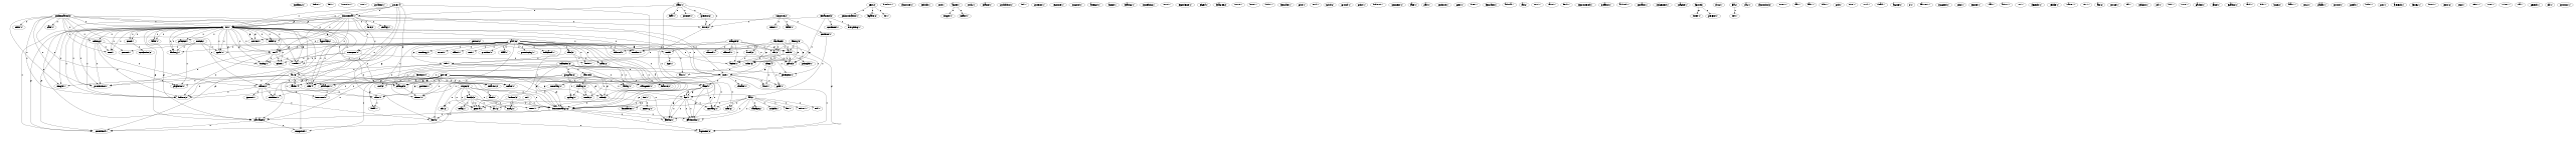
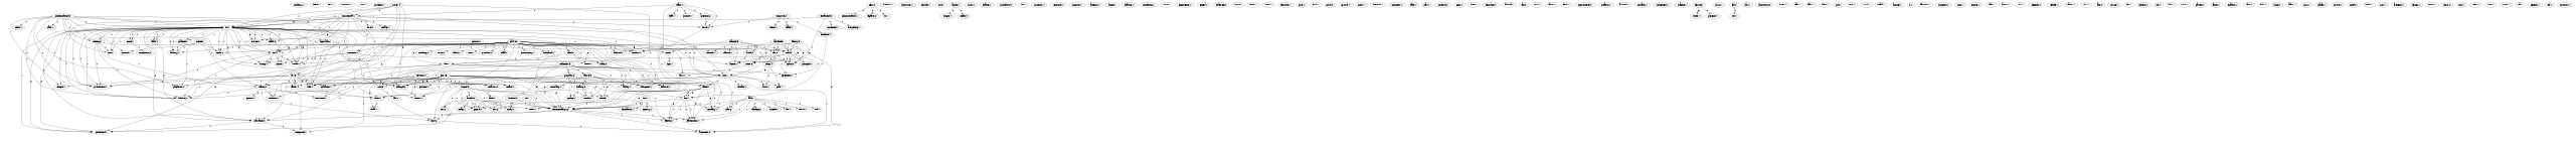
  digraph {
    n1 [label="snobbery(1)"]
    n2 [label="define(1)"]
    n3 [label="felt(1)"]
    n4 [label="intention(1)"]
    n5 [label="uses(1)"]
    n6 [label="problem(1)"]
    n7 [label="condemnation(3)"]
    n8 [label="case(1)"]
    n9 [label="law(3)"]
    n10 [label="sin(1)"]
    n11 [label="temple(1)"]
    n12 [label="nothing(2)"]
    n13 [label="midst(1)"]
    n14 [label="text(1)"]
    n15 [label="reason(2)"]
    n16 [label="context(1)"]
    n17 [label="sex(4)"]
    n18 [label="believe(2)"]
    n19 [label="paganism(1)"]
    n20 [label="prostitution(1)"]
    n21 [label="character(1)"]
    n22 [label="homosexuality(12)"]
    n23 [label="father(4)"]
    n24 [label="wife(4)"]
    n25 [label="change(3)"]
    n26 [label="member(1)"]
    n27 [label="prevent(1)"]
    n28 [label="death(2)"]
    n29 [label="one(1)"]
    n30 [label="woman(1)"]
    n31 [label="marriage(3)"]
    n32 [label="lusting(1)"]
    n33 [label="considered(1)"]
    n34 [label="come(1)"]
    n35 [label="leads(1)"]
    n36 [label="adultery(1)"]
    n37 [label="spoke(1)"]
    n38 [label="practice(1)"]
    n39 [label="meat(5)"]
    n40 [label="intervene(1)"]
    n41 [label="situation(1)"]
    n42 [label="kind(2)"]
    n43 [label="ignores(1)"]
    n44 [label="crime(1)"]
    n45 [label="fidelity(1)"]
    n46 [label="relationship(1)"]
    n47 [label="argument(2)"]
    n48 [label="wasn(1)"]
    n49 [label="sinner(1)"]
    n50 [label="faced(1)"]
    n51 [label="aunt(1)"]
    n52 [label="goat(1)"]
    n53 [label="disease(1)"]
    n54 [label="recognizes(1)"]
    n55 [label="conclusion(2)"]
    n56 [label="action(1)"]
    n57 [label="perfection(1)"]
    n58 [label="order(3)"]
    n59 [label="spare(3)"]
    n60 [label="look(1)"]
    n61 [label="principle(1)"]
    n62 [label="cent(2)"]
    n63 [label="communication(1)"]
    n64 [label="legalist(2)"]
    n65 [label="th(1)"]
    n66 [label="example(3)"]
    n67 [label="avoid(2)"]
    n68 [label="wanted(1)"]
    n69 [label="offered(1)"]
    n70 [label="eat(2)"]
    n71 [label="believed(1)"]
    n72 [label="see(5)"]
    n73 [label="sign(1)"]
    n74 [label="allow(1)"]
    n75 [label="claim(1)"]
    n76 [label="homosexual(1)"]
    n77 [label="deal(1)"]
    n78 [label="counsel(1)"]
    n79 [label="question(2)"]
    n80 [label="issue(2)"]
    n81 [label="overcome(1)"]
    n82 [label="love(2)"]
    n83 [label="penalty(1)"]
    n84 [label="sexuality(1)"]
    n85 [label="act(1)"]
    n86 [label="desire(1)"]
    n87 [label="freedom(1)"]
    n88 [label="power(4)"]
    n89 [label="discourse(1)"]
    n90 [label="hedrick(1)"]
    n91 [label="cure(1)"]
    n92 [label="agree(1)"]
    n93 [label="insight(1)"]
    n94 [label="meant(1)"]
    n95 [label="study(1)"]
    n96 [label="chance(1)"]
    n97 [label="person(2)"]
    n98 [label="liberty(3)"]
    n99 [label="ideal(1)"]
    n100 [label="reflection(3)"]
    n101 [label="nature(3)"]
    n102 [label="program(2)"]
    n103 [label="feature(2)"]
    n104 [label="ability(1)"]
    n105 [label="willingness(1)"]
    n106 [label="state(3)"]
    n107 [label="man(2)"]
    n108 [label="immoraity(1)"]
    n109 [label="idolatry(2)"]
    n110 [label="sprang(1)"]
    n111 [label="result(2)"]
    n112 [label="fornication(1)"]
    n113 [label="prohibition(1)"]
    n114 [label="lied(1)"]
    n115 [label="sacrifice(3)"]
    n116 [label="approach(2)"]
    n117 [label="protects(1)"]
    n118 [label="fail(2)"]
    n119 [label="damage(2)"]
    n120 [label="suicide(1)"]
    n121 [label="fits(1)"]
    n122 [label="mirror(1)"]
    n123 [label="end(1)"]
    n124 [label="response(1)"]
    n125 [label="suppose(1)"]
    n126 [label="attempt(1)"]
    n127 [label="sleep(4)"]
    n128 [label="subject(3)"]
    n129 [label="article(3)"]
    n130 [label="geneva(1)"]
    n131 [label="basis(1)"]
    n132 [label="edu(2)"]
    n133 [label="essay(1)"]
    n134 [label="today(1)"]
    n135 [label="saw(2)"]
    n136 [label="seem(1)"]
    n137 [label="accept(1)"]
    n138 [label="bearing(1)"]
    n139 [label="something(1)"]
    n140 [label="verse(1)"]
    n141 [label="experience(1)"]
    n142 [label="edged(1)"]
    n143 [label="disagree(2)"]
    n144 [label="sense(1)"]
    n145 [label="letter(1)"]
    n146 [label="doubt(1)"]
    n147 [label="describe(1)"]
    n148 [label="testament(3)"]
    n149 [label="condemns(1)"]
    n150 [label="everything(1)"]
    n151 [label="give(1)"]
    n152 [label="tend(1)"]
    n153 [label="spirit(2)"]
    n154 [label="ground(1)"]
    n155 [label="point(1)"]
    n156 [label="believes(1)"]
    n157 [label="comment(1)"]
    n158 [label="face(1)"]
    n159 [label="part(1)"]
    n160 [label="continue(1)"]
    n161 [label="goes(1)"]
    n162 [label="frees(1)"]
    n163 [label="describes(1)"]
    n164 [label="athena(1)"]
    n165 [label="tax(2)"]
    n166 [label="term(1)"]
    n167 [label="name(1)"]
    n168 [label="flesh(1)"]
    n169 [label="encountered(1)"]
    n170 [label="creation(1)"]
    n171 [label="advised(1)"]
    n172 [label="contains(1)"]
    n173 [label="hudson(3)"]
    n174 [label="judgement(1)"]
    n175 [label="imagine(1)"]
    n176 [label="figure(3)"]
    n177 [label="listed(1)"]
    n178 [label="percent(1)"]
    n179 [label="drug(1)"]
    n180 [label="notice(2)"]
    n181 [label="fell(2)"]
    n182 [label="toil(1)"]
    n183 [label="way(1)"]
    n184 [label="discussion(3)"]
    n185 [label="enters(1)"]
    n186 [label="talk(1)"]
    n187 [label="fails(1)"]
    n188 [label="bible(1)"]
    n189 [label="quit(1)"]
    n190 [label="time(1)"]
    n191 [label="word(1)"]
    n192 [label="paul(22)"]
    n193 [label="offers(1)"]
    n194 [label="use(1)"]
    n195 [label="provision(1)"]
    n196 [label="fulfill(1)"]
    n197 [label="take(3)"]
    n198 [label="promiscuity(1)"]
    n199 [label="indicated(1)"]
    n200 [label="make(2)"]
    n201 [label="work(3)"]
    n202 [label="tendency(1)"]
    n203 [label="wrote(1)"]
+   n204 [label="life(1)"]
    n205 [label="detail(1)"]
    n206 [label="anyone(1)"]
    n207 [label="jr(1)"]
    n208 [label="fairness(1)"]
    n209 [label="leviticus(4)"]
    n210 [label="behavior(2)"]
    n211 [label="means(1)"]
    n212 [label="suggests(1)"]
    n213 [label="misc(1)"]
    n214 [label="excuse(1)"]
    n215 [label="walk(1)"]
    n216 [label="axiom(1)"]
    n217 [label="rom(1)"]
    n218 [label="depends(1)"]
    n219 [label="vehicle(1)"]
    n220 [label="god(15)"]
    n221 [label="position(1)"]
    n222 [label="scripture(2)"]
    n223 [label="dealer(1)"]
    n224 [label="seems(1)"]
    n225 [label="condemn(1)"]
    n226 [label="matter(1)"]
    n227 [label="view(1)"]
    n228 [label="fact(2)"]
    n229 [label="source(1)"]
    n230 [label="kill(1)"]
    n231 [label="religion(1)"]
    n232 [label="job(1)"]
    n233 [label="link(1)"]
    n234 [label="none(1)"]
    n235 [label="garden(1)"]
    n236 [label="came(1)"]
    n237 [label="legalism(1)"]
    n238 [label="hand(1)"]
    n239 [label="didn(1)"]
    n240 [label="hope(2)"]
    n241 [label="isn(1)"]
    n242 [label="century(1)"]
    n243 [label="adam(1)"]
    n244 [label="story(1)"]
    n245 [label="pagan(1)"]
    n246 [label="course(1)"]
    n247 [label="re(1)"]
    n248 [label="greek(1)"]
    n249 [label="hitler(1)"]
    n250 [label="gun(1)"]
    n251 [label="aresenic(1)"]
    n252 [label="kinsey(1)"]
    n253 [label="doesn(1)"]
    n254 [label="jesus(2)"]
    n255 [label="stop(1)"]
    n256 [label="refers(1)"]
    n257 [label="note(1)"]
    n258 [label="writes(1)"]
    n259 [label="usa(1)"]
    n260 [label="genesis(1)"]
    n261 [label="clh(1)"]
    n262 [label="coustom(1)"]
    n7 -> n8 [label=1]
    n7 -> n9 [label=1]
    n7 -> n10 [label=1]
    n7 -> n10 [label=1]
    n7 -> n11 [label=1]
    n7 -> n12 [label=1]
    n7 -> n13 [label=1]
    n7 -> n14 [label=1]
    n7 -> n15 [label=1]
    n7 -> n16 [label=1]
    n7 -> n17 [label=1]
    n7 -> n18 [label=1]
    n7 -> n19 [label=1]
    n7 -> n20 [label=1]
    n9 -> n11 [label=1]
    n9 -> n15 [label=1]
    n9 -> n18 [label=1]
    n9 -> n20 [label=1]
    n9 -> n21 [label=1]
    n9 -> n22 [label=1]
    n9 -> n23 [label=1]
    n9 -> n24 [label=1]
    n10 -> n11 [label=1]
    n10 -> n12 [label=1]
    n10 -> n14 [label=1]
    n10 -> n14 [label=1]
    n10 -> n15 [label=1]
    n10 -> n15 [label=1]
    n10 -> n17 [label=1]
    n10 -> n17 [label=1]
    n10 -> n18 [label=1]
    n10 -> n18 [label=1]
    n10 -> n20 [label=1]
    n10 -> n20 [label=1]
    n10 -> n24 [label=1]
    n10 -> n24 [label=1]
    n10 -> n25 [label=1]
    n10 -> n25 [label=1]
    n10 -> n26 [label=1]
    n10 -> n26 [label=1]
    n10 -> n27 [label=2]
    n10 -> n27 [label=2]
    n10 -> n28 [label=1]
    n10 -> n28 [label=1]
    n10 -> n29 [label=1]
    n10 -> n29 [label=1]
    n10 -> n30 [label=2]
    n10 -> n30 [label=2]
    n10 -> n31 [label=2]
    n10 -> n31 [label=2]
    n10 -> n32 [label=2]
    n10 -> n32 [label=2]
    n10 -> n33 [label=2]
    n10 -> n33 [label=2]
    n10 -> n34 [label=1]
    n10 -> n34 [label=1]
    n10 -> n35 [label=1]
    n10 -> n35 [label=1]
    n10 -> n36 [label=1]
    n10 -> n36 [label=1]
    n10 -> n37 [label=1]
    n10 -> n37 [label=1]
    n10 -> n38 [label=1]
    n10 -> n38 [label=1]
    n12 -> n14 [label=1]
    n12 -> n15 [label=1]
    n12 -> n18 [label=1]
    n12 -> n20 [label=1]
    n12 -> n39 [label=1]
    n15 -> n18 [label=1]
    n15 -> n40 [label=1]
    n15 -> n41 [label=1]
    n15 -> n42 [label=1]
    n15 -> n43 [label=1]
    n17 -> n18 [label=1]
    n17 -> n20 [label=1]
    n17 -> n30 [label=1]
    n17 -> n32 [label=1]
    n17 -> n44 [label=1]
    n22 -> n31 [label=1]
    n22 -> n42 [label=1]
    n22 -> n45 [label=1]
    n22 -> n46 [label=1]
    n22 -> n47 [label=1]
    n23 -> n48 [label=1]
    n24 -> n48 [label=1]
    n25 -> n49 [label=1]
    n28 -> n44 [label=1]
    n29 -> n24 [label=4]
    n29 -> n47 [label=1]
    n29 -> n48 [label=1]
    n29 -> n50 [label=1]
    n29 -> n51 [label=1]
    n29 -> n52 [label=1]
    n29 -> n53 [label=1]
    n31 -> n33 [label=1]
    n31 -> n54 [label=1]
    n34 -> n55 [label=1]
    n39 -> n56 [label=1]
    n39 -> n57 [label=1]
    n39 -> n58 [label=1]
    n39 -> n59 [label=1]
    n39 -> n60 [label=1]
    n39 -> n61 [label=1]
    n42 -> n47 [label=1]
    n48 -> n99 [label=1]
    n50 -> n22 [label=2]
    n50 -> n45 [label=2]
    n50 -> n46 [label=2]
    n50 -> n84 [label=2]
    n50 -> n85 [label=2]
    n50 -> n85 [label=2]
    n58 -> n74 [label=1]
    n60 -> n9 [label=1]
    n60 -> n23 [label=1]
    n60 -> n24 [label=1]
    n60 -> n29 [label=1]
    n60 -> n57 [label=1]
    n62 -> n63 [label=1]
    n62 -> n64 [label=1]
    n62 -> n65 [label=1]
    n66 -> n39 [label=2]
    n66 -> n56 [label=1]
    n66 -> n67 [label=1]
    n66 -> n68 [label=1]
    n66 -> n69 [label=1]
    n66 -> n70 [label=1]
    n66 -> n71 [label=1]
    n66 -> n72 [label=1]
    n67 -> n56 [label=1]
    n67 -> n57 [label=1]
    n70 -> n56 [label=1]
    n70 -> n58 [label=1]
    n70 -> n59 [label=1]
    n72 -> n73 [label=1]
    n75 -> n50 [label=1]
    n75 -> n76 [label=1]
    n75 -> n77 [label=1]
    n75 -> n78 [label=1]
    n75 -> n79 [label=1]
    n75 -> n80 [label=1]
    n76 -> n10 [label=2]
    n76 -> n10 [label=2]
    n76 -> n17 [label=2]
    n76 -> n27 [label=1]
    n76 -> n28 [label=1]
    n76 -> n29 [label=1]
    n76 -> n30 [label=1]
    n76 -> n31 [label=1]
    n76 -> n32 [label=1]
    n76 -> n33 [label=1]
    n76 -> n44 [label=1]
    n76 -> n80 [label=1]
    n76 -> n81 [label=1]
    n76 -> n82 [label=1]
    n76 -> n83 [label=1]
    n79 -> n80 [label=1]
    n80 -> n85 [label=1]
    n81 -> n30 [label=1]
    n81 -> n32 [label=1]
    n81 -> n86 [label=1]
    n85 -> n22 [label=1]
    n85 -> n45 [label=1]
    n85 -> n45 [label=1]
    n85 -> n46 [label=1]
    n85 -> n46 [label=1]
    n85 -> n84 [label=1]
    n88 -> n10 [label=1]
    n88 -> n10 [label=1]
    n88 -> n25 [label=2]
    n88 -> n40 [label=1]
    n88 -> n41 [label=1]
    n88 -> n42 [label=1]
    n88 -> n76 [label=1]
    n92 -> n93 [label=1]
    n92 -> n94 [label=1]
    n97 -> n81 [label=1]
    n97 -> n86 [label=1]
    n98 -> n26 [label=1]
    n98 -> n39 [label=1]
    n98 -> n58 [label=2]
    n98 -> n59 [label=2]
    n98 -> n70 [label=1]
    n100 -> n21 [label=1]
    n100 -> n22 [label=2]
    n100 -> n25 [label=1]
    n100 -> n49 [label=1]
    n100 -> n101 [label=1]
    n100 -> n102 [label=1]
    n100 -> n103 [label=1]
    n100 -> n104 [label=1]
    n100 -> n105 [label=1]
    n100 -> n106 [label=1]
    n101 -> n22 [label=2]
    n101 -> n103 [label=1]
    n101 -> n106 [label=2]
    n101 -> n107 [label=1]
    n101 -> n108 [label=1]
    n101 -> n109 [label=1]
    n101 -> n110 [label=1]
    n101 -> n111 [label=1]
    n102 -> n25 [label=1]
    n102 -> n49 [label=1]
    n102 -> n104 [label=1]
    n102 -> n105 [label=1]
    n106 -> n22 [label=1]
    n106 -> n112 [label=1]
    n109 -> n106 [label=1]
    n109 -> n110 [label=1]
    n109 -> n111 [label=1]
    n115 -> n26 [label=1]
    n115 -> n39 [label=1]
    n115 -> n58 [label=2]
    n115 -> n59 [label=2]
    n115 -> n70 [label=1]
    n116 -> n17 [label=1]
    n116 -> n26 [label=1]
    n118 -> n22 [label=1]
    n118 -> n45 [label=1]
    n118 -> n46 [label=1]
    n118 -> n84 [label=1]
    n118 -> n107 [label=1]
    n118 -> n119 [label=1]
    n118 -> n120 [label=1]
    n118 -> n121 [label=1]
    n118 -> n122 [label=1]
    n118 -> n123 [label=1]
    n127 -> n29 [label=2]
    n127 -> n51 [label=1]
    n127 -> n52 [label=1]
    n128 -> n22 [label=1]
    n128 -> n129 [label=1]
    n128 -> n130 [label=1]
    n128 -> n130 [label=1]
    n128 -> n131 [label=1]
    n128 -> n132 [label=1]
    n128 -> n133 [label=1]
    n129 -> n22 [label=1]
    n129 -> n33 [label=1]
    n129 -> n130 [label=1]
    n129 -> n130 [label=1]
    n129 -> n132 [label=1]
    n129 -> n134 [label=1]
    n129 -> n135 [label=1]
    n129 -> n136 [label=1]
    n148 -> n10 [label=1]
    n148 -> n29 [label=1]
    n148 -> n149 [label=1]
    n148 -> n150 [label=1]
    n173 -> n22 [label=1]
    n173 -> n130 [label=1]
    n173 -> n133 [label=1]
    n176 -> n177 [label=2]
    n176 -> n178 [label=1]
    n180 -> n16 [label=1]
    n180 -> n19 [label=1]
    n180 -> n24 [label=1]
    n180 -> n36 [label=1]
    n180 -> n37 [label=1]
    n181 -> n182 [label=1]
    n192 -> n17 [label=1]
    n192 -> n22 [label=4]
    n192 -> n24 [label=2]
    n192 -> n31 [label=2]
    n192 -> n33 [label=2]
    n192 -> n36 [label=1]
    n192 -> n37 [label=1]
    n192 -> n42 [label=1]
    n192 -> n47 [label=2]
    n192 -> n50 [label=1]
    n192 -> n54 [label=1]
    n192 -> n56 [label=1]
    n192 -> n59 [label=1]
    n192 -> n60 [label=2]
    n192 -> n71 [label=1]
    n192 -> n72 [label=3]
    n192 -> n74 [label=1]
    n192 -> n130 [label=1]
    n192 -> n135 [label=1]
    n192 -> n136 [label=1]
    n192 -> n193 [label=1]
    n192 -> n194 [label=1]
    n192 -> n195 [label=1]
    n192 -> n196 [label=1]
    n192 -> n197 [label=1]
    n192 -> n198 [label=1]
    n192 -> n199 [label=1]
    n192 -> n200 [label=2]
    n192 -> n201 [label=1]
    n192 -> n202 [label=1]
    n192 -> n203 [label=1]
    n197 -> n22 [label=1]
    n197 -> n60 [label=1]
    n197 -> n200 [label=1]
+   n201 -> n204 [label=1]
    n209 -> n18 [label=1]
    n209 -> n19 [label=1]
    n209 -> n22 [label=1]
    n209 -> n24 [label=1]
    n209 -> n210 [label=1]
    n209 -> n211 [label=1]
    n220 -> n21 [label=2]
    n220 -> n22 [label=4]
    n220 -> n25 [label=3]
    n220 -> n31 [label=1]
    n220 -> n41 [label=1]
    n220 -> n45 [label=1]
    n220 -> n46 [label=1]
    n220 -> n48 [label=2]
    n220 -> n49 [label=1]
    n220 -> n54 [label=1]
    n220 -> n84 [label=1]
    n220 -> n85 [label=1]
    n220 -> n99 [label=2]
    n220 -> n106 [label=2]
    n220 -> n111 [label=2]
    n220 -> n201 [label=2]
    n220 -> n210 [label=1]
    n220 -> n211 [label=1]
    n220 -> n221 [label=1]
    n222 -> n80 [label=1]
    n222 -> n223 [label=1]
    n222 -> n224 [label=1]
    n222 -> n225 [label=1]
    n225 -> n85 [label=1]
    n241 -> n22 [label=1]
    n241 -> n242 [label=1]
    n247 -> n22 [label=1]
    n247 -> n130 [label=1]
  }
